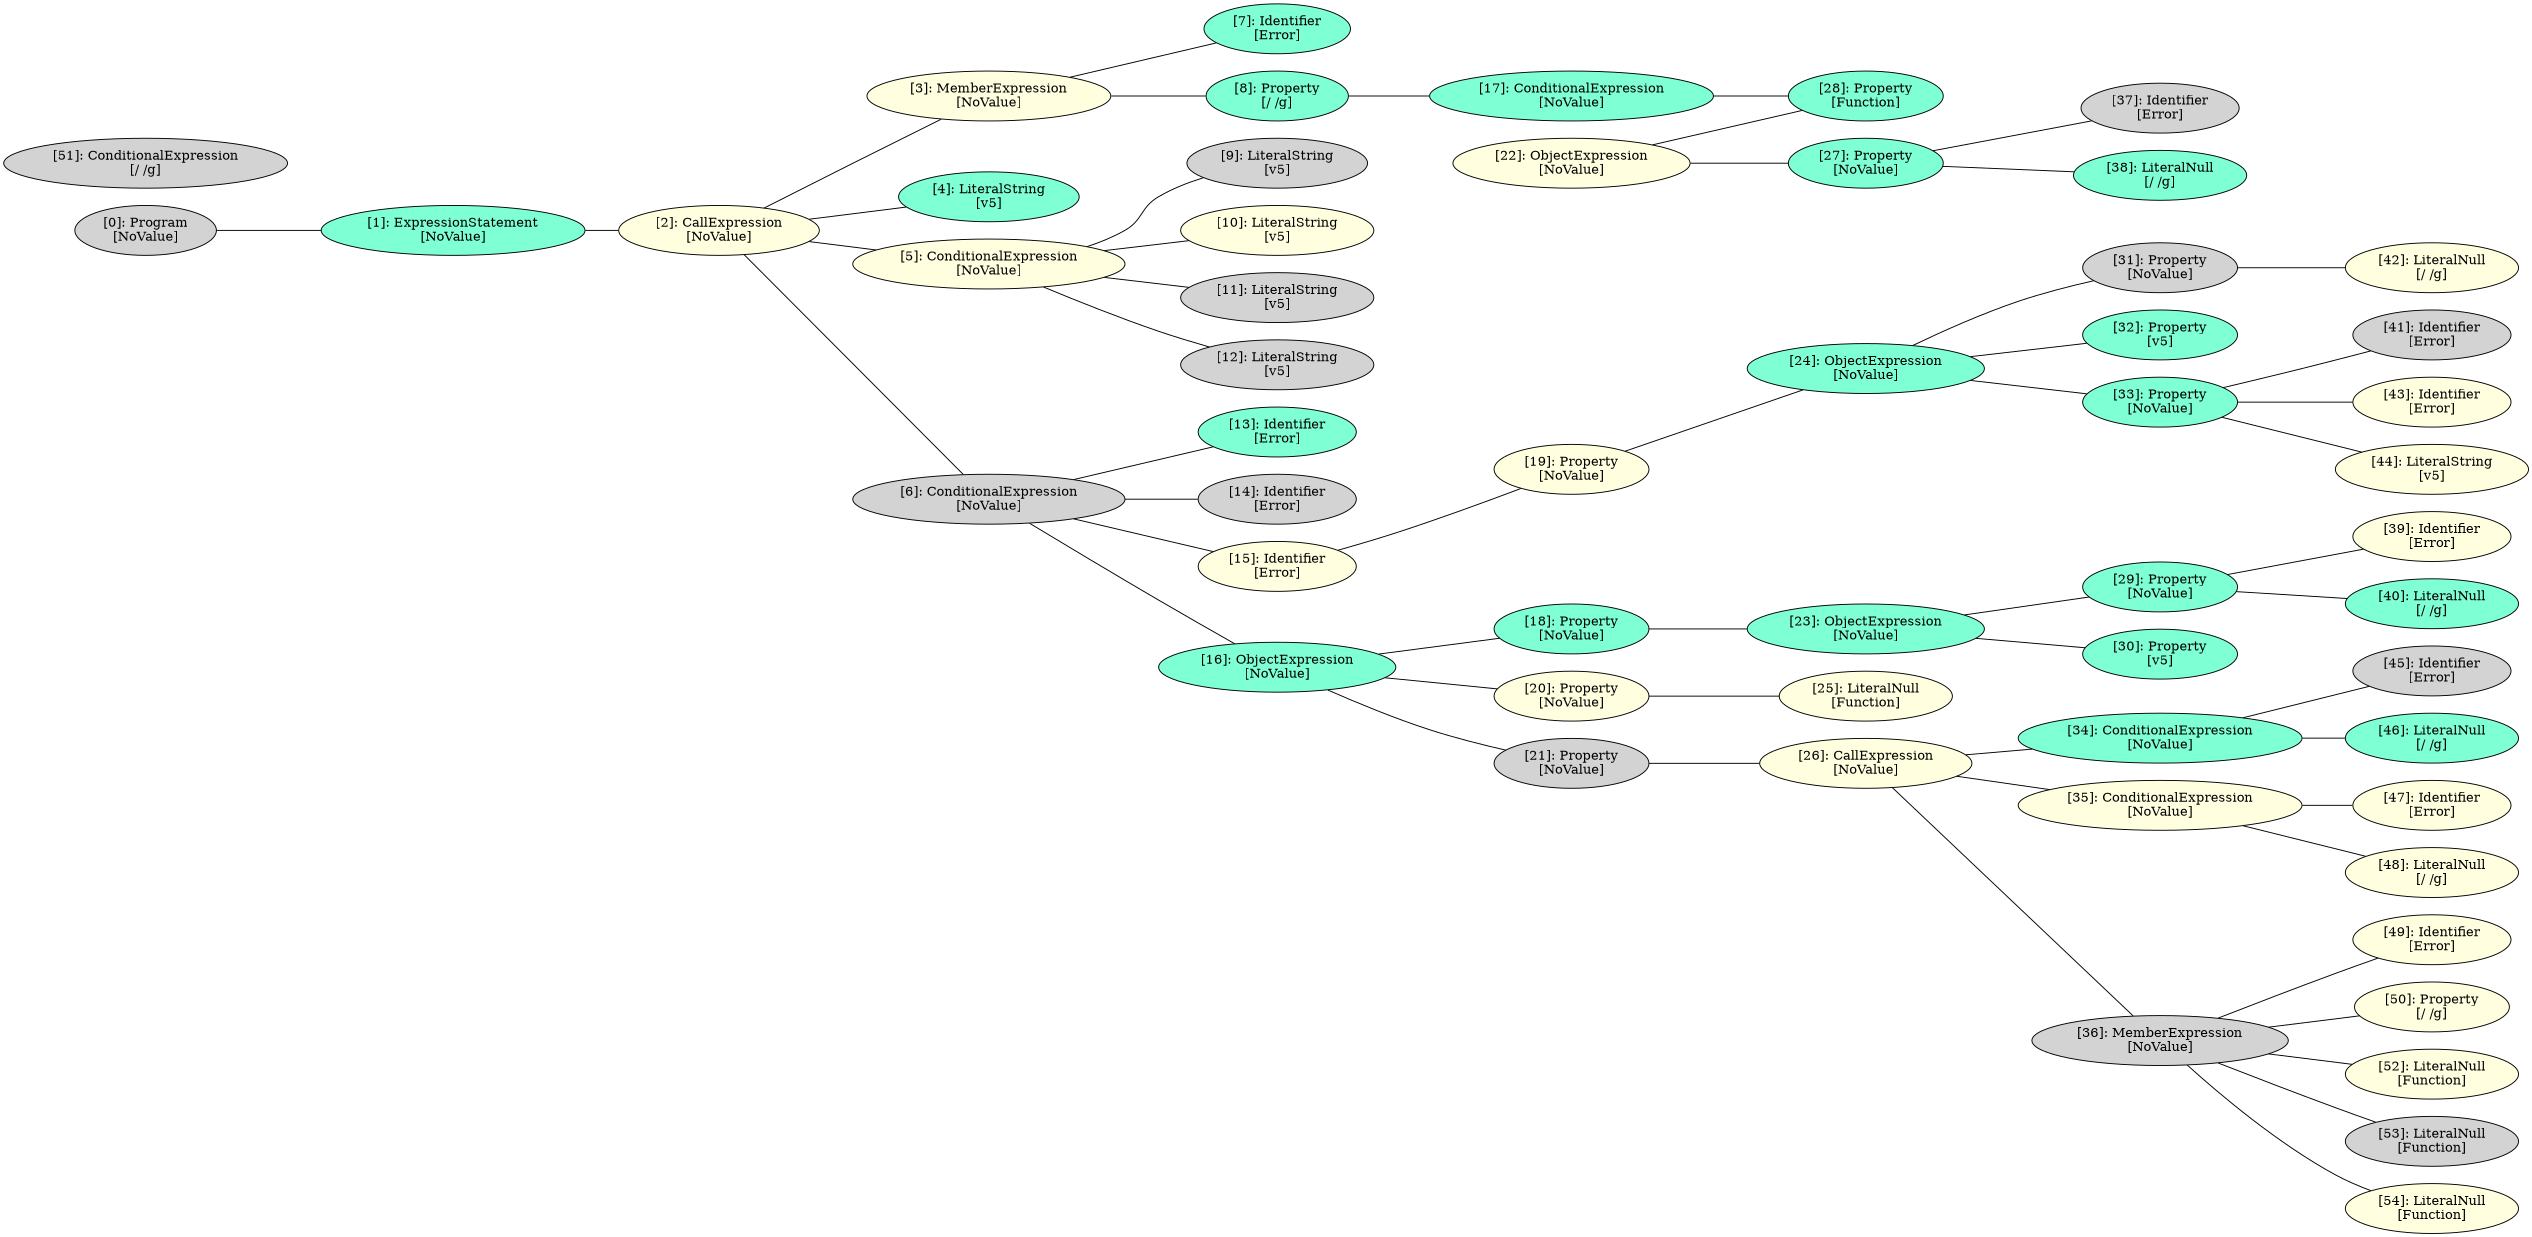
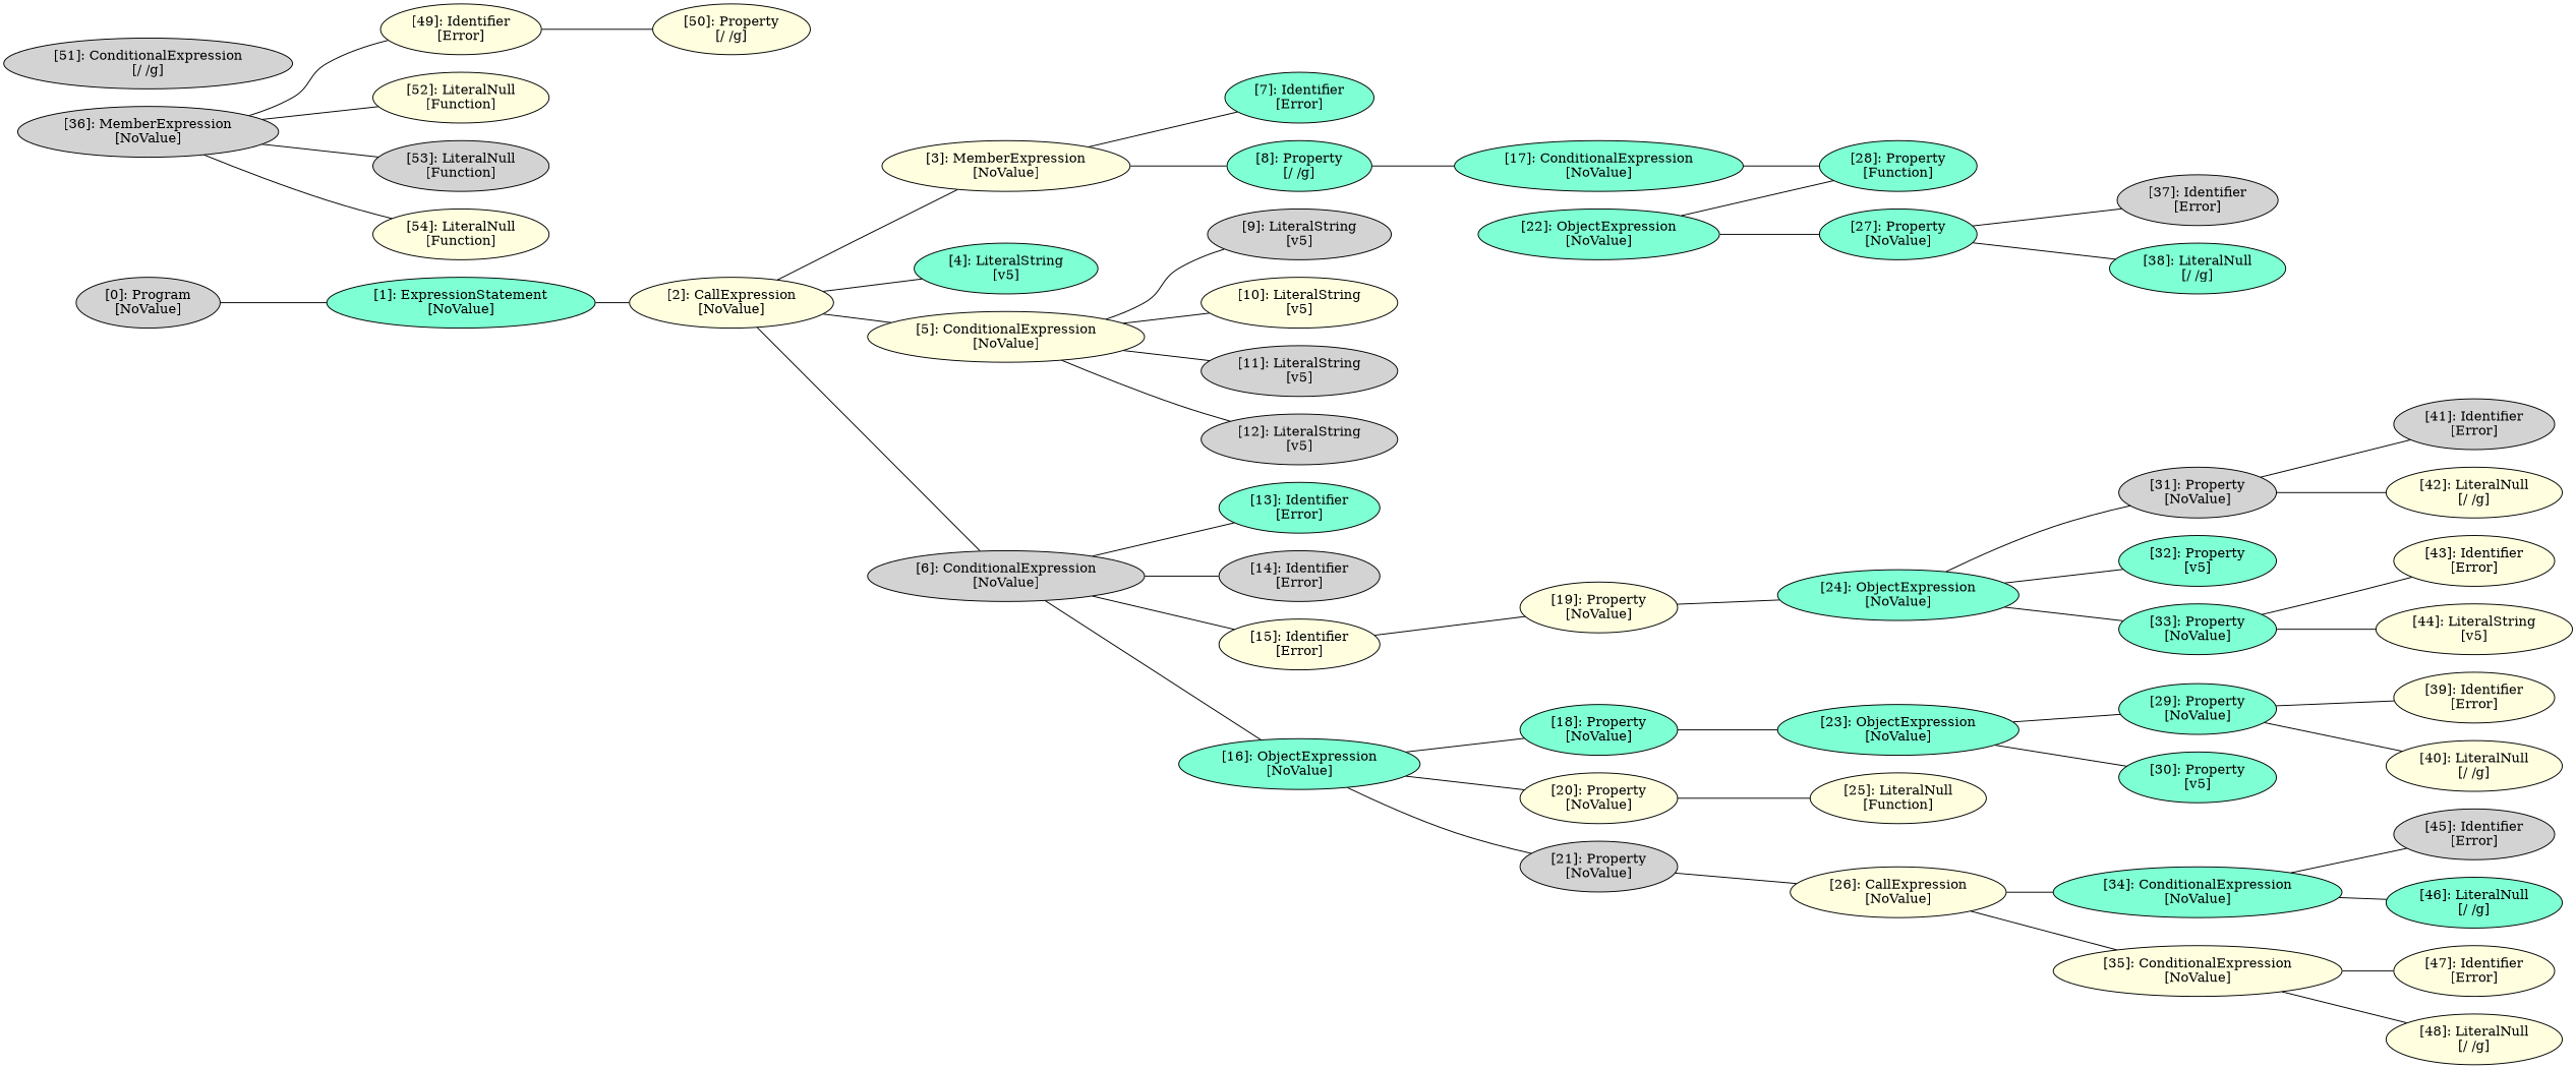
  graph {
    rankdir=LR
    node [fillcolor=lightyellow style=filled]
    n1 [fillcolor=lightgrey label="[0]: Program\n[NoValue]"]
    n2 [fillcolor=aquamarine label="[1]: ExpressionStatement\n[NoValue]"]
    n3 [label="[2]: CallExpression\n[NoValue]"]
    n4 [label="[3]: MemberExpression\n[NoValue]"]
    n5 [fillcolor=aquamarine label="[4]: LiteralString\n[v5]"]
    n6 [label="[5]: ConditionalExpression\n[NoValue]"]
    n7 [fillcolor=lightgrey label="[6]: ConditionalExpression\n[NoValue]"]
    n8 [fillcolor=aquamarine label="[7]: Identifier\n[Error]"]
    n9 [fillcolor=aquamarine label="[8]: Property\n[/ /g]"]
    n10 [fillcolor=lightgrey label="[9]: LiteralString\n[v5]"]
    n11 [label="[10]: LiteralString\n[v5]"]
    n12 [fillcolor=lightgrey label="[11]: LiteralString\n[v5]"]
    n13 [fillcolor=lightgrey label="[12]: LiteralString\n[v5]"]
    n14 [fillcolor=aquamarine label="[13]: Identifier\n[Error]"]
    n15 [fillcolor=lightgrey label="[14]: Identifier\n[Error]"]
    n16 [label="[15]: Identifier\n[Error]"]
    n17 [fillcolor=aquamarine label="[16]: ObjectExpression\n[NoValue]"]
    n18 [fillcolor=aquamarine label="[17]: ConditionalExpression\n[NoValue]"]
    n19 [label="[19]: Property\n[NoValue]"]
    n20 [fillcolor=aquamarine label="[18]: Property\n[NoValue]"]
    n21 [label="[20]: Property\n[NoValue]"]
    n22 [fillcolor=lightgrey label="[21]: Property\n[NoValue]"]
    n23 [fillcolor=aquamarine label="[28]: Property\n[Function]"]
    n24 [fillcolor=aquamarine label="[23]: ObjectExpression\n[NoValue]"]
    n25 [fillcolor=aquamarine label="[24]: ObjectExpression\n[NoValue]"]
    n26 [label="[25]: LiteralNull\n[Function]"]
    n27 [label="[26]: CallExpression\n[NoValue]"]
-   n28 [label="[22]: ObjectExpression\n[NoValue]"]
+   n28 [fillcolor=aquamarine label="[22]: ObjectExpression\n[NoValue]"]
    n29 [fillcolor=aquamarine label="[27]: Property\n[NoValue]"]
    n30 [fillcolor=aquamarine label="[29]: Property\n[NoValue]"]
    n31 [fillcolor=aquamarine label="[30]: Property\n[v5]"]
    n32 [fillcolor=lightgrey label="[31]: Property\n[NoValue]"]
    n33 [fillcolor=aquamarine label="[32]: Property\n[v5]"]
    n34 [fillcolor=aquamarine label="[33]: Property\n[NoValue]"]
    n35 [fillcolor=aquamarine label="[34]: ConditionalExpression\n[NoValue]"]
    n36 [label="[35]: ConditionalExpression\n[NoValue]"]
    n37 [fillcolor=lightgrey label="[36]: MemberExpression\n[NoValue]"]
    n38 [fillcolor=lightgrey label="[37]: Identifier\n[Error]"]
    n39 [fillcolor=aquamarine label="[38]: LiteralNull\n[/ /g]"]
    n40 [label="[39]: Identifier\n[Error]"]
-   n41 [fillcolor=aquamarine label="[40]: LiteralNull\n[/ /g]"]
+   n41 [label="[40]: LiteralNull\n[/ /g]"]
    n42 [fillcolor=lightgrey label="[41]: Identifier\n[Error]"]
    n43 [label="[42]: LiteralNull\n[/ /g]"]
    n44 [label="[43]: Identifier\n[Error]"]
    n45 [label="[44]: LiteralString\n[v5]"]
    n46 [fillcolor=lightgrey label="[45]: Identifier\n[Error]"]
    n47 [fillcolor=aquamarine label="[46]: LiteralNull\n[/ /g]"]
    n48 [label="[47]: Identifier\n[Error]"]
    n49 [label="[48]: LiteralNull\n[/ /g]"]
    n50 [label="[49]: Identifier\n[Error]"]
    n51 [label="[50]: Property\n[/ /g]"]
    n52 [label="[52]: LiteralNull\n[Function]"]
    n53 [fillcolor=lightgrey label="[53]: LiteralNull\n[Function]"]
    n54 [label="[54]: LiteralNull\n[Function]"]
    n55 [fillcolor=lightgrey label="[51]: ConditionalExpression\n[/ /g]"]
    n1 -- n2
    n2 -- n3
    n3 -- n4
    n3 -- n5
    n3 -- n6
    n3 -- n7
    n4 -- n8
    n4 -- n9
    n6 -- n10
    n6 -- n11
    n6 -- n12
    n6 -- n13
    n7 -- n14
    n7 -- n15
    n7 -- n16
    n7 -- n17
    n9 -- n18
    n16 -- n19
    n17 -- n20
    n17 -- n21
    n17 -- n22
    n18 -- n23
    n19 -- n25
    n20 -- n24
    n21 -- n26
    n22 -- n27
    n24 -- n30
    n24 -- n31
    n25 -- n32
    n25 -- n33
    n25 -- n34
    n27 -- n35
    n27 -- n36
-   n27 -- n37
    n28 -- n23
    n28 -- n29
    n29 -- n38
    n29 -- n39
    n30 -- n40
    n30 -- n41
-   n34 -- n42
+   n32 -- n42
    n32 -- n43
    n34 -- n44
    n34 -- n45
    n35 -- n46
    n35 -- n47
    n36 -- n48
    n36 -- n49
    n37 -- n50
-   n37 -- n51
+   n50 -- n51
    n37 -- n52
    n37 -- n53
    n37 -- n54
  }
